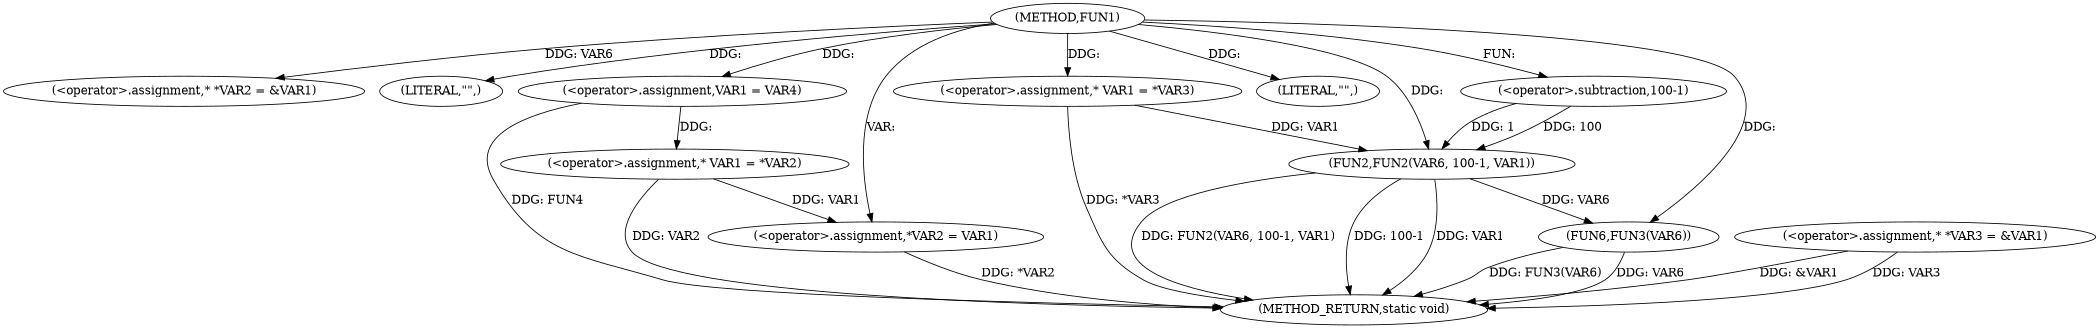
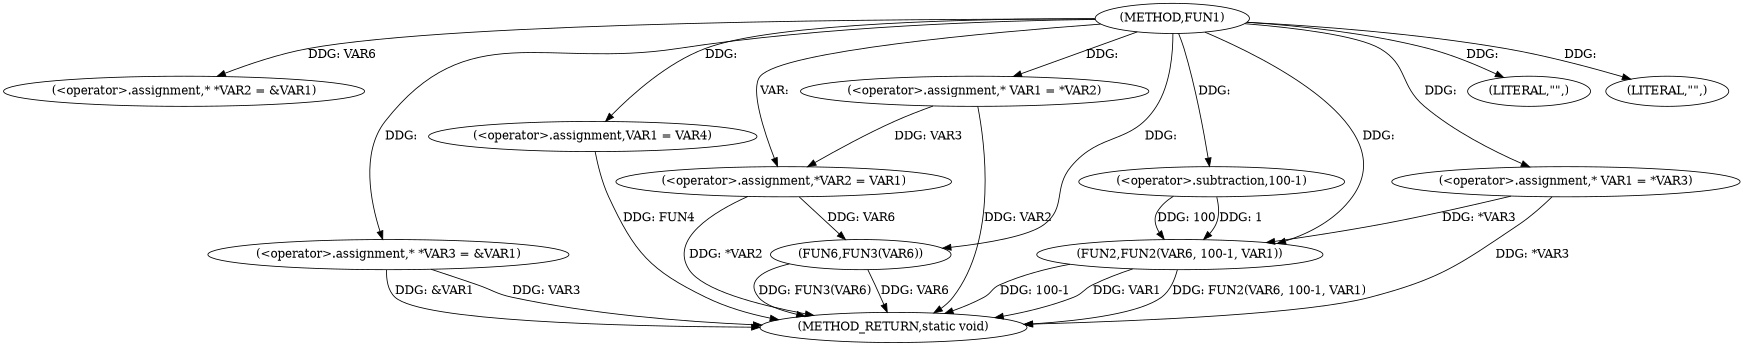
  digraph {
    n1 [label="(METHOD,FUN1)"]
    n2 [label="(<operator>.assignment,* *VAR2 = &VAR1)"]
    n3 [label="(<operator>.assignment,* *VAR3 = &VAR1)"]
    n4 [label="(LITERAL,\"\",)"]
    n5 [label="(<operator>.assignment,VAR1 = VAR4)"]
    n6 [label="(<operator>.assignment,* VAR1 = *VAR2)"]
    n7 [label="(<operator>.assignment,*VAR2 = VAR1)"]
    n8 [label="(<operator>.assignment,* VAR1 = *VAR3)"]
    n9 [label="(LITERAL,\"\",)"]
    n10 [label="(FUN2,FUN2(VAR6, 100-1, VAR1))"]
    n11 [label="(<operator>.subtraction,100-1)"]
    n12 [label="(FUN6,FUN3(VAR6))"]
    n13 [label="(METHOD_RETURN,static void)"]
    n1 -> n2 [label="DDG: VAR6"]
+   n1 -> n3 [label="DDG: "]
    n1 -> n4 [label="DDG: "]
    n1 -> n5 [label="DDG: "]
-   n5 -> n6 [label="DDG: "]
+   n1 -> n6 [label="DDG: "]
    n1 -> n7 [label="VAR: "]
    n1 -> n8 [label="DDG: "]
    n1 -> n9 [label="DDG: "]
    n1 -> n10 [label="DDG: "]
-   n1 -> n11 [label="FUN: "]
+   n1 -> n11 [label="DDG: "]
    n1 -> n12 [label="DDG: "]
    n3 -> n13 [label="DDG: VAR3"]
    n3 -> n13 [label="DDG: &VAR1"]
    n5 -> n13 [label="DDG: FUN4"]
-   n6 -> n7 [label="DDG: VAR1"]
+   n6 -> n7 [label="DDG: VAR3"]
    n6 -> n13 [label="DDG: VAR2"]
    n7 -> n13 [label="DDG: *VAR2"]
-   n8 -> n10 [label="DDG: VAR1"]
+   n8 -> n10 [label="DDG: *VAR3"]
    n8 -> n13 [label="DDG: *VAR3"]
-   n10 -> n12 [label="DDG: VAR6"]
+   n7 -> n12 [label="DDG: VAR6"]
    n10 -> n13 [label="DDG: VAR1"]
    n10 -> n13 [label="DDG: FUN2(VAR6, 100-1, VAR1)"]
    n10 -> n13 [label="DDG: 100-1"]
    n11 -> n10 [label="DDG: 100"]
    n11 -> n10 [label="DDG: 1"]
    n12 -> n13 [label="DDG: VAR6"]
    n12 -> n13 [label="DDG: FUN3(VAR6)"]
  }
